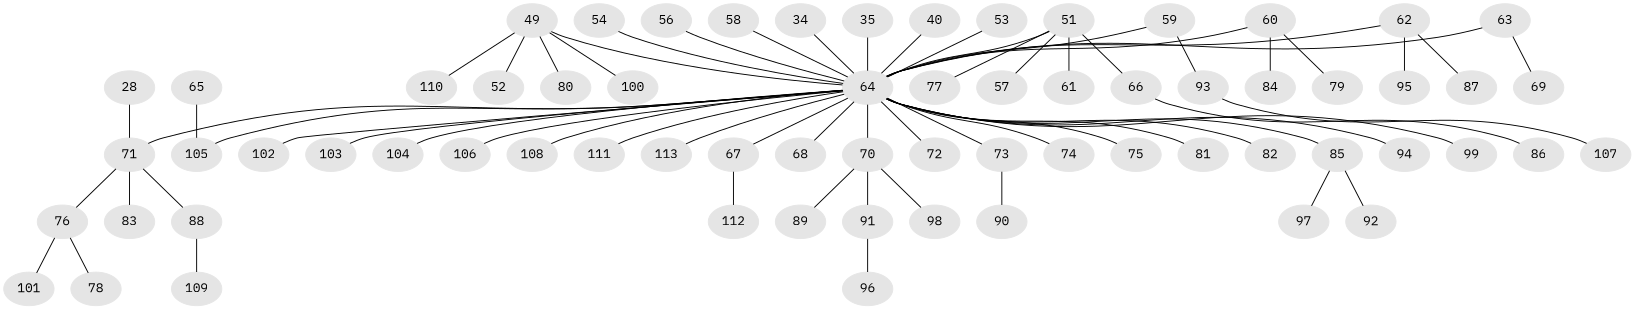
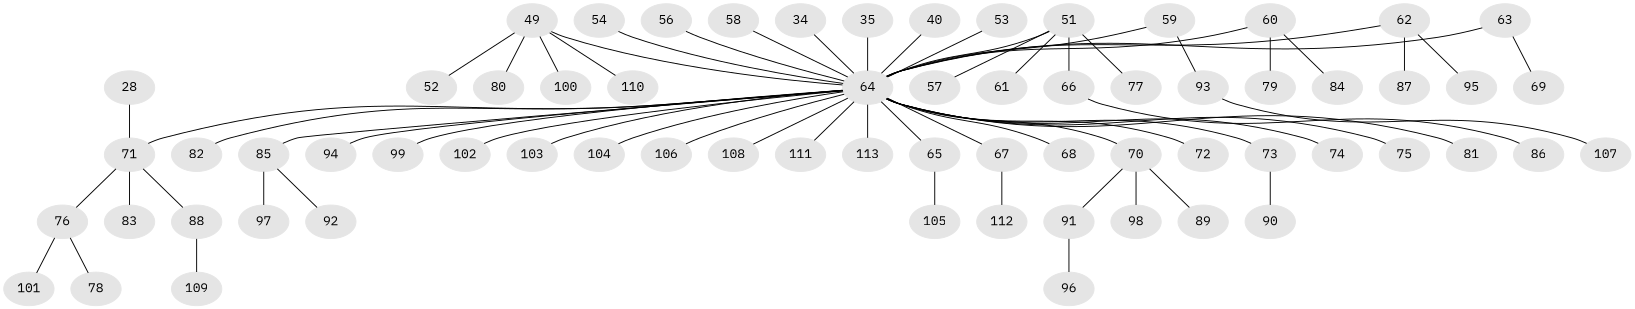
  graph {
    fontname="IBM Plex Mono"
    node [color=gray90 fontname="IBM Plex Mono" style=filled]
    edge [fontname="IBM Plex Mono"]
    71 [super="+20"]
    76
    83
    88
    28
    64 [super="+30+15+7+36+45+33+16+17+32+55+39+43+37+38+41+46+47+48+50+31"]
    65
    67
    68
    70
    72
    73
    74
    75
    81
    82
    85
    94
    99
    102
    103
    104
    106
    108
    111
    113
    34
    35
    40
    49 [super="+42+44"]
    52
    80
    100
    110
    51 [super="+12+22"]
    57
    61
    66
    77
    86
    53
    54
    56
    58
    59
    93
    60
    79
    84
    62
    87
    95
    63
    69
    105
    112
    89
    91
    98
    90
    92
    97
    107
    96
    78
    101
    109
    71 -- 76
    71 -- 83
    71 -- 88
    76 -- 78
    76 -- 101
    88 -- 109
    28 -- 71
    64 -- 71
-   64 -- 105
+   64 -- 65
    64 -- 67
    64 -- 68
    64 -- 70
    64 -- 72
    64 -- 73
    64 -- 74
    64 -- 75
    64 -- 81
    64 -- 82
    64 -- 85
    64 -- 94
    64 -- 99
    64 -- 102
    64 -- 103
    64 -- 104
    64 -- 106
    64 -- 108
    64 -- 111
    64 -- 113
    65 -- 105
    67 -- 112
    70 -- 89
    70 -- 91
    70 -- 98
    73 -- 90
    85 -- 92
    85 -- 97
    34 -- 64
    35 -- 64
    40 -- 64
    49 -- 64
    49 -- 52
    49 -- 80
    49 -- 100
    49 -- 110
    51 -- 64
    51 -- 57
    51 -- 61
    51 -- 66
    51 -- 77
    66 -- 86
    53 -- 64
    54 -- 64
    56 -- 64
    58 -- 64
    59 -- 64
    59 -- 93
    93 -- 107
    60 -- 64
    60 -- 79
    60 -- 84
    62 -- 64
    62 -- 87
    62 -- 95
    63 -- 64
    63 -- 69
    91 -- 96
  }
